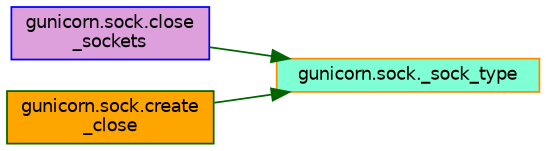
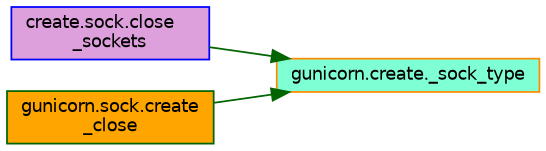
  digraph {
    rankdir=RL
    node [fontname=Helvetica fontsize=10 shape=box style=filled]
    edge [color=darkgreen dir=back fontname=Helvetica fontsize=10 labelfontname=Helvetica labelfontsize=10 style=solid]
-   n1 [color=darkorange fillcolor=aquamarine fontcolor=black height=0.2 label="gunicorn.sock._sock_type" width=0.4]
-   n2 [color=blue fillcolor=plum height=0.2 label="gunicorn.sock.close\l_sockets" width=0.4]
+   n1 [color=darkorange fillcolor=aquamarine fontcolor=black height=0.2 label="gunicorn.create._sock_type" width=0.4]
+   n2 [color=blue fillcolor=plum height=0.2 label="create.sock.close\l_sockets" width=0.4]
    n3 [color=darkgreen fillcolor=orange height=0.2 label="gunicorn.sock.create\l_close" width=0.4]
    n1 -> n2
    n1 -> n3
  }
